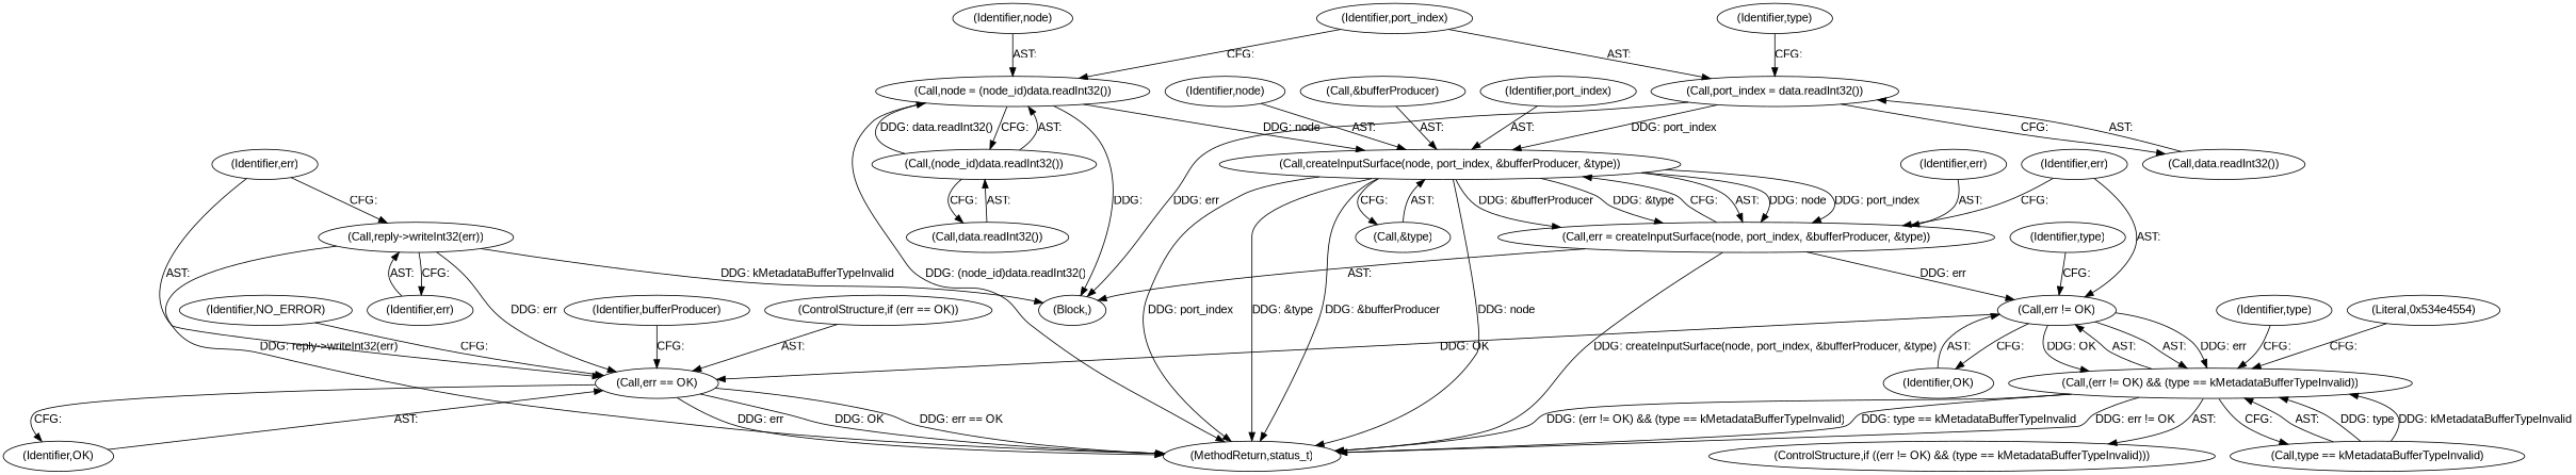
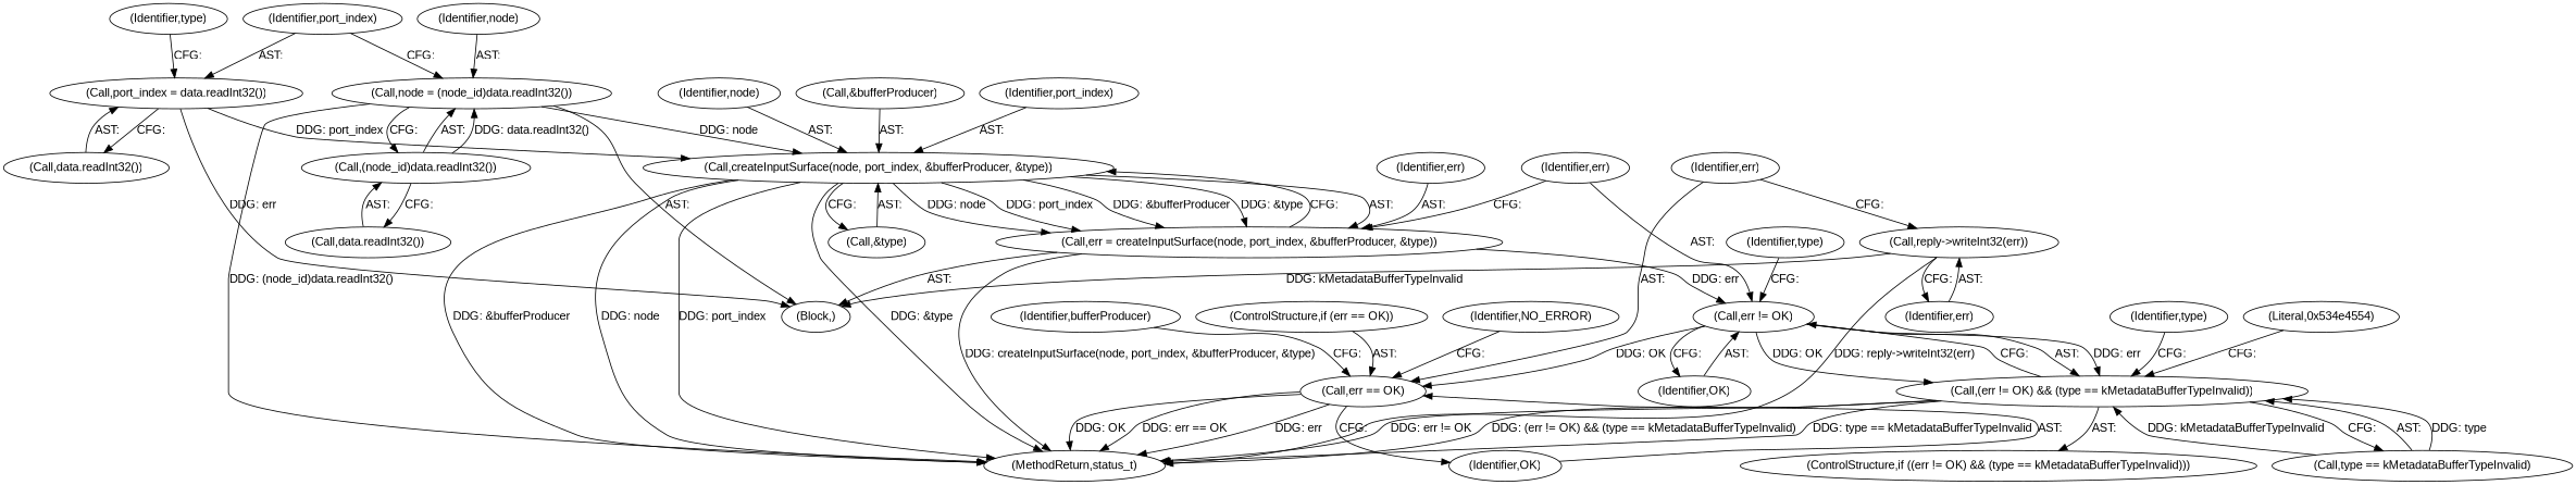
  digraph {
    fontname="Liberation Sans"
    node [fontname="Liberation Sans"]
    edge [fontname="Liberation Sans"]
    n1 [label="(Call,createInputSurface(node, port_index, &bufferProducer, &type))"]
    n2 [label="(Call,err = createInputSurface(node, port_index, &bufferProducer, &type))"]
    n3 [label="(MethodReturn,status_t)"]
    n4 [label="(Call,&type)"]
    n5 [label="(Block,)"]
    n6 [label="(Call,err != OK)"]
    n7 [label="(Call,node = (node_id)data.readInt32())"]
    n8 [label="(Call,(node_id)data.readInt32())"]
    n9 [label="(Call,data.readInt32())"]
    n10 [label="(Call,port_index = data.readInt32())"]
    n11 [label="(Call,data.readInt32())"]
    n12 [label="(Call,(err != OK) && (type == kMetadataBufferTypeInvalid))"]
    n13 [label="(Call,err == OK)"]
    n14 [label="(Identifier,OK)"]
    n15 [label="(ControlStructure,if ((err != OK) && (type == kMetadataBufferTypeInvalid)))"]
    n16 [label="(Call,type == kMetadataBufferTypeInvalid)"]
    n17 [label="(Call,reply->writeInt32(err))"]
    n18 [label="(Identifier,err)"]
    n19 [label="(Identifier,OK)"]
    n20 [label="(ControlStructure,if (err == OK))"]
    n21 [label="(Identifier,type)"]
    n22 [label="(Call,&bufferProducer)"]
    n23 [label="(Identifier,err)"]
    n24 [label="(Identifier,port_index)"]
    n25 [label="(Identifier,err)"]
    n26 [label="(Identifier,NO_ERROR)"]
    n27 [label="(Identifier,bufferProducer)"]
    n28 [label="(Identifier,node)"]
    n29 [label="(Identifier,node)"]
    n30 [label="(Identifier,err)"]
    n31 [label="(Identifier,type)"]
    n32 [label="(Identifier,type)"]
    n33 [label="(Literal,0x534e4554)"]
    n34 [label="(Identifier,port_index)"]
    n1 -> n2 [label="AST: "]
    n1 -> n2 [label="DDG: node"]
    n1 -> n2 [label="DDG: port_index"]
    n1 -> n2 [label="DDG: &bufferProducer"]
    n1 -> n2 [label="DDG: &type"]
    n1 -> n3 [label="DDG: &bufferProducer"]
    n1 -> n3 [label="DDG: node"]
    n1 -> n3 [label="DDG: port_index"]
    n1 -> n3 [label="DDG: &type"]
    n1 -> n4 [label="CFG: "]
    n2 -> n1 [label="CFG: "]
    n2 -> n3 [label="DDG: createInputSurface(node, port_index, &bufferProducer, &type)"]
    n2 -> n5 [label="AST: "]
    n2 -> n6 [label="DDG: err"]
    n4 -> n1 [label="AST: "]
    n6 -> n12 [label="AST: "]
    n6 -> n12 [label="DDG: err"]
    n6 -> n12 [label="DDG: OK"]
    n6 -> n13 [label="DDG: OK"]
    n6 -> n14 [label="CFG: "]
    n7 -> n1 [label="DDG: node"]
    n7 -> n3 [label="DDG: (node_id)data.readInt32()"]
-   n7 -> n5 [label="DDG: "]
+   n7 -> n5 [label="AST: "]
    n7 -> n8 [label="CFG: "]
    n8 -> n7 [label="AST: "]
    n8 -> n7 [label="DDG: data.readInt32()"]
    n8 -> n9 [label="CFG: "]
    n9 -> n8 [label="AST: "]
    n10 -> n1 [label="DDG: port_index"]
    n10 -> n5 [label="DDG: err"]
    n10 -> n11 [label="CFG: "]
    n11 -> n10 [label="AST: "]
    n12 -> n3 [label="DDG: err != OK"]
    n12 -> n3 [label="DDG: (err != OK) && (type == kMetadataBufferTypeInvalid)"]
    n12 -> n3 [label="DDG: type == kMetadataBufferTypeInvalid"]
-   n12 -> n6 [label="AST: "]
+   n12 -> n6 [label="CFG: "]
    n12 -> n15 [label="AST: "]
    n12 -> n16 [label="CFG: "]
    n13 -> n3 [label="DDG: err"]
    n13 -> n3 [label="DDG: OK"]
    n13 -> n3 [label="DDG: err == OK"]
    n13 -> n19 [label="CFG: "]
    n14 -> n6 [label="AST: "]
    n16 -> n12 [label="AST: "]
    n16 -> n12 [label="DDG: type"]
    n16 -> n12 [label="DDG: kMetadataBufferTypeInvalid"]
    n17 -> n3 [label="DDG: reply->writeInt32(err)"]
    n17 -> n5 [label="DDG: kMetadataBufferTypeInvalid"]
-   n17 -> n13 [label="DDG: err"]
    n17 -> n18 [label="CFG: "]
    n18 -> n17 [label="AST: "]
    n19 -> n13 [label="AST: "]
    n20 -> n13 [label="AST: "]
    n21 -> n12 [label="CFG: "]
    n22 -> n1 [label="AST: "]
    n23 -> n13 [label="AST: "]
    n23 -> n17 [label="CFG: "]
    n24 -> n1 [label="AST: "]
    n25 -> n2 [label="AST: "]
    n26 -> n13 [label="CFG: "]
    n27 -> n13 [label="CFG: "]
    n28 -> n1 [label="AST: "]
    n29 -> n7 [label="AST: "]
    n30 -> n2 [label="CFG: "]
    n30 -> n6 [label="AST: "]
    n31 -> n10 [label="CFG: "]
    n32 -> n6 [label="CFG: "]
    n33 -> n12 [label="CFG: "]
    n34 -> n7 [label="CFG: "]
    n34 -> n10 [label="AST: "]
  }
